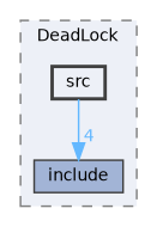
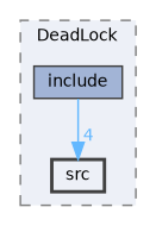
  digraph {
    compound=true
    node [color=grey25 fontname=Helvetica fontsize=10 shape=box]
    n1 [fillcolor="#a2b4d6" height=0.2 label=include style=filled width=0.4]
    n2 [fillcolor="#edf0f7" height=0.2 label=src style="filled,bold" width=0.4]
    subgraph cluster_1 {
      bgcolor="#edf0f7"
      fontname=Helvetica
      fontsize=10
      label=DeadLock
      pencolor=grey50
      style="filled,dashed"
      n1
      n2
    }
-   n2 -> n1 [color=steelblue1 fontcolor=steelblue1 fontname=Helvetica fontsize=10 headlabel=4 labeldistance=1.5 labelfontname=Helvetica labelfontsize=10]
+   n1 -> n2 [color=steelblue1 fontcolor=steelblue1 fontname=Helvetica fontsize=10 headlabel=4 labeldistance=1.5 labelfontname=Helvetica labelfontsize=10]
  }
